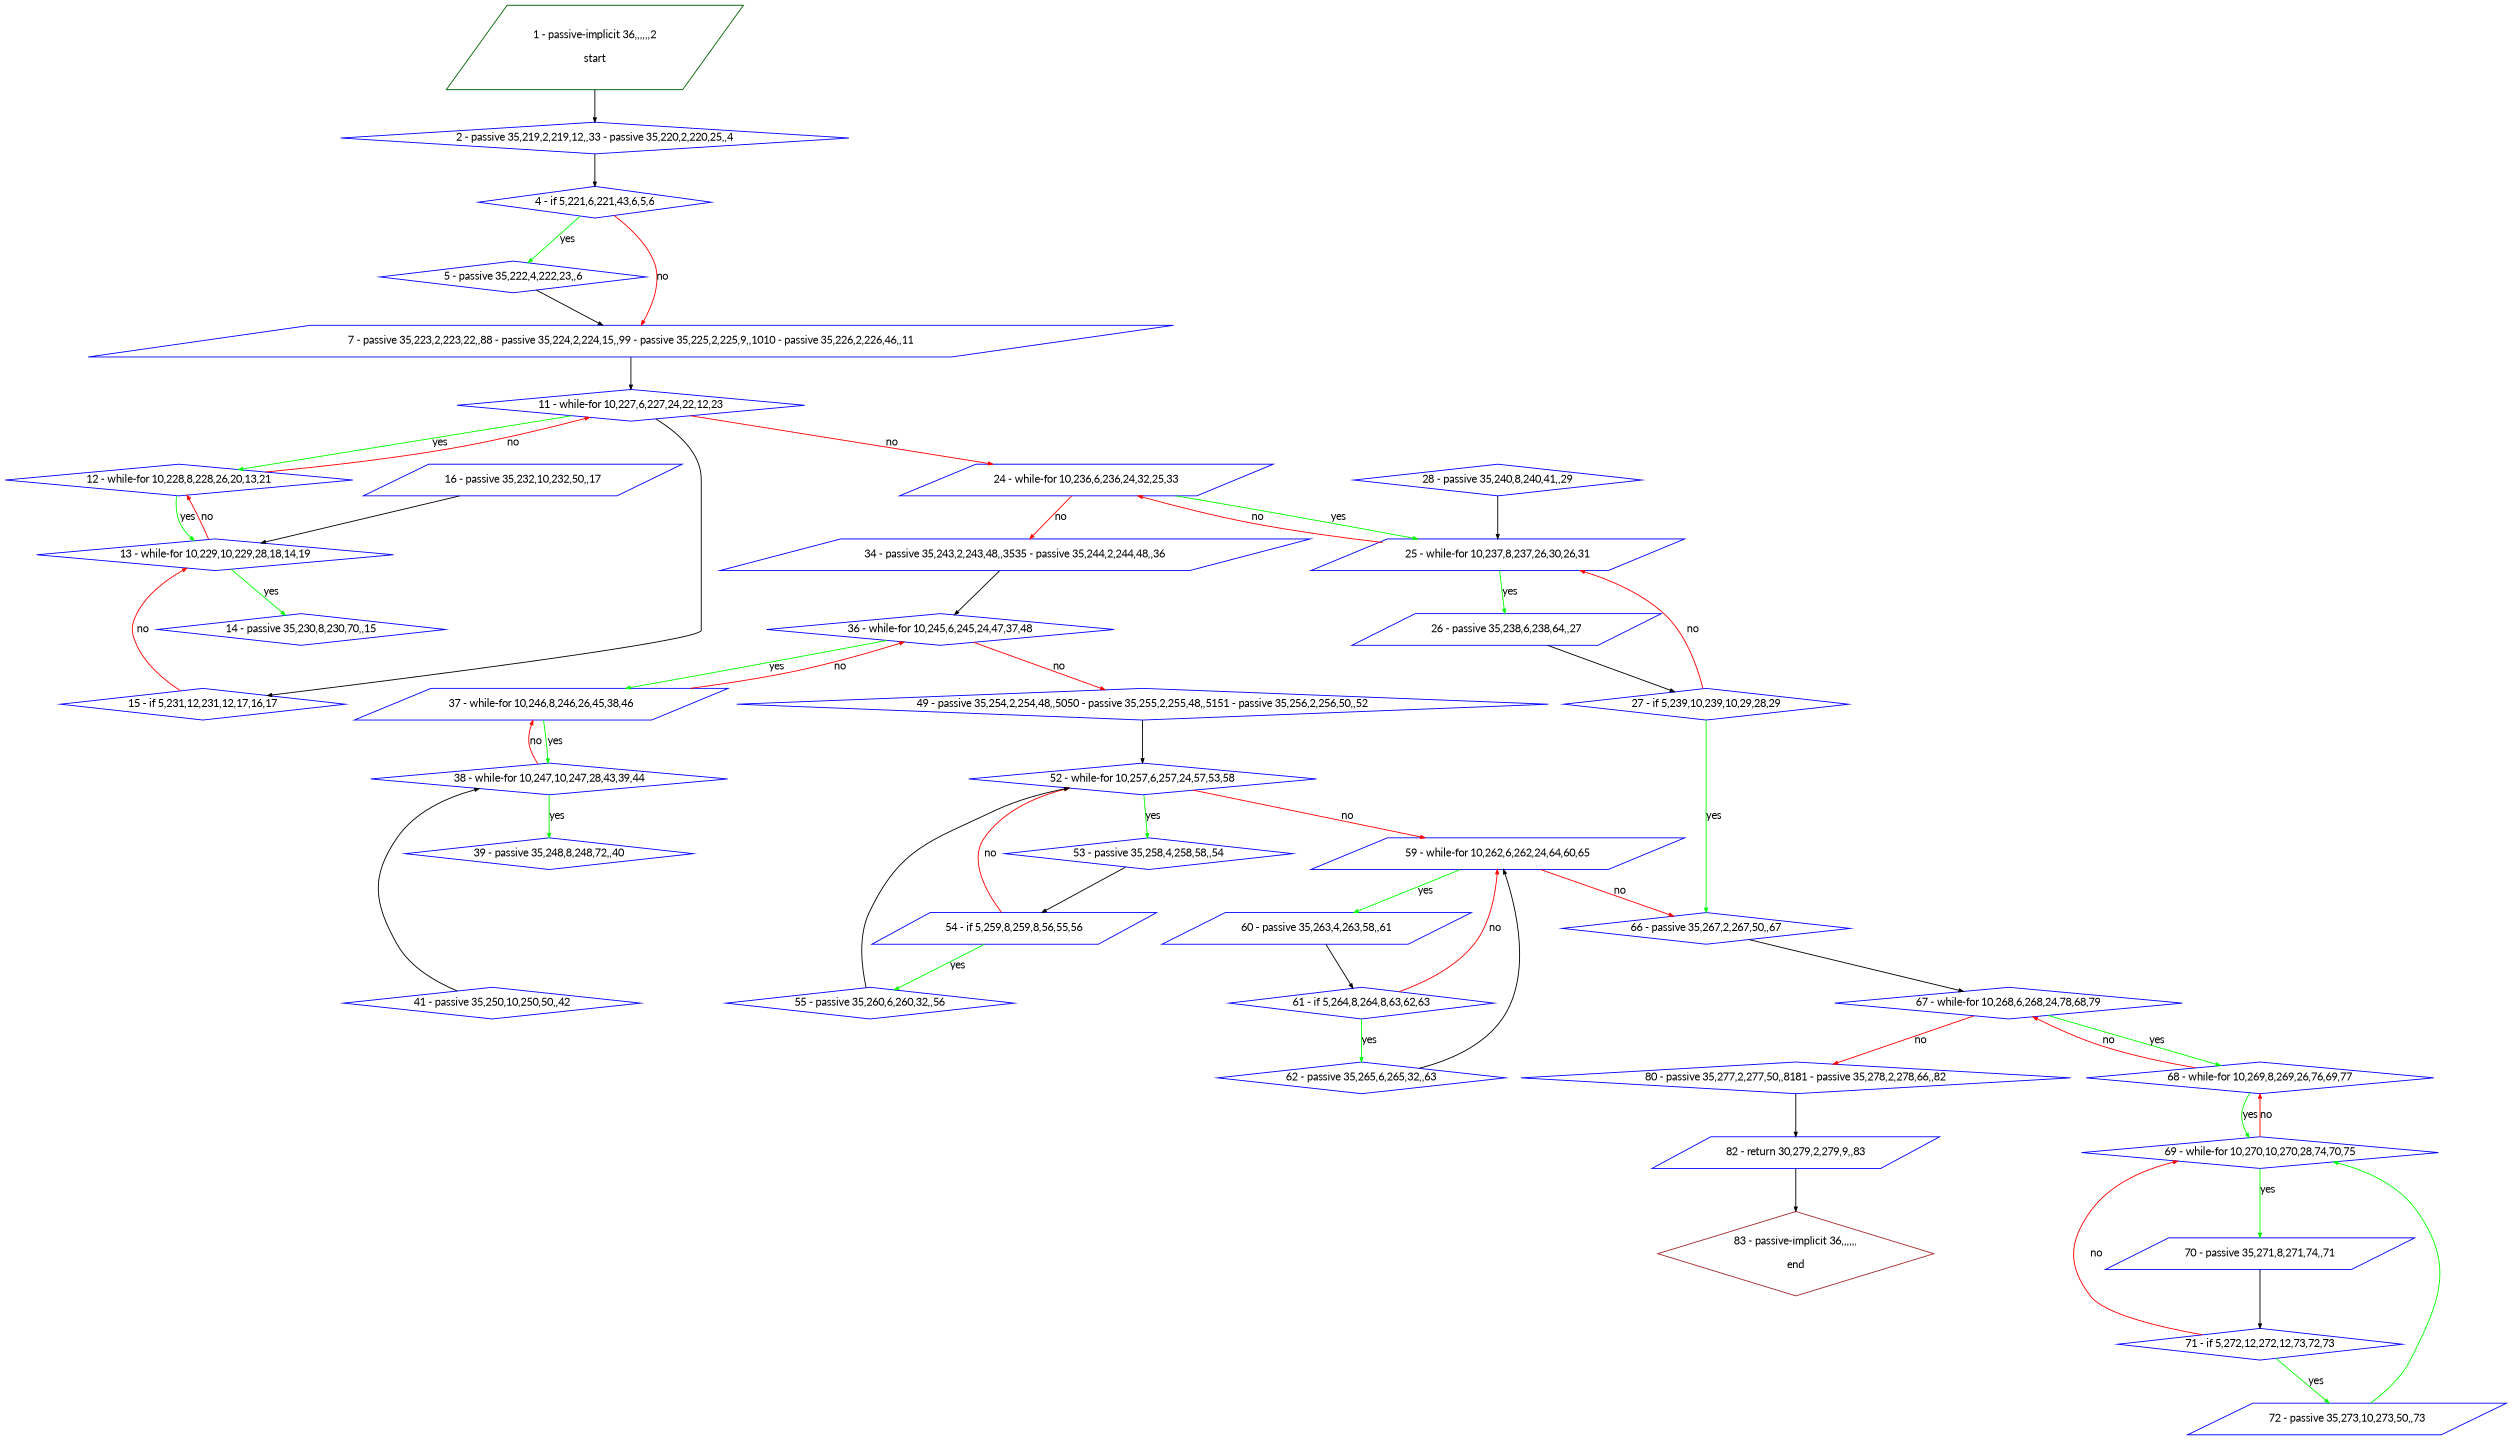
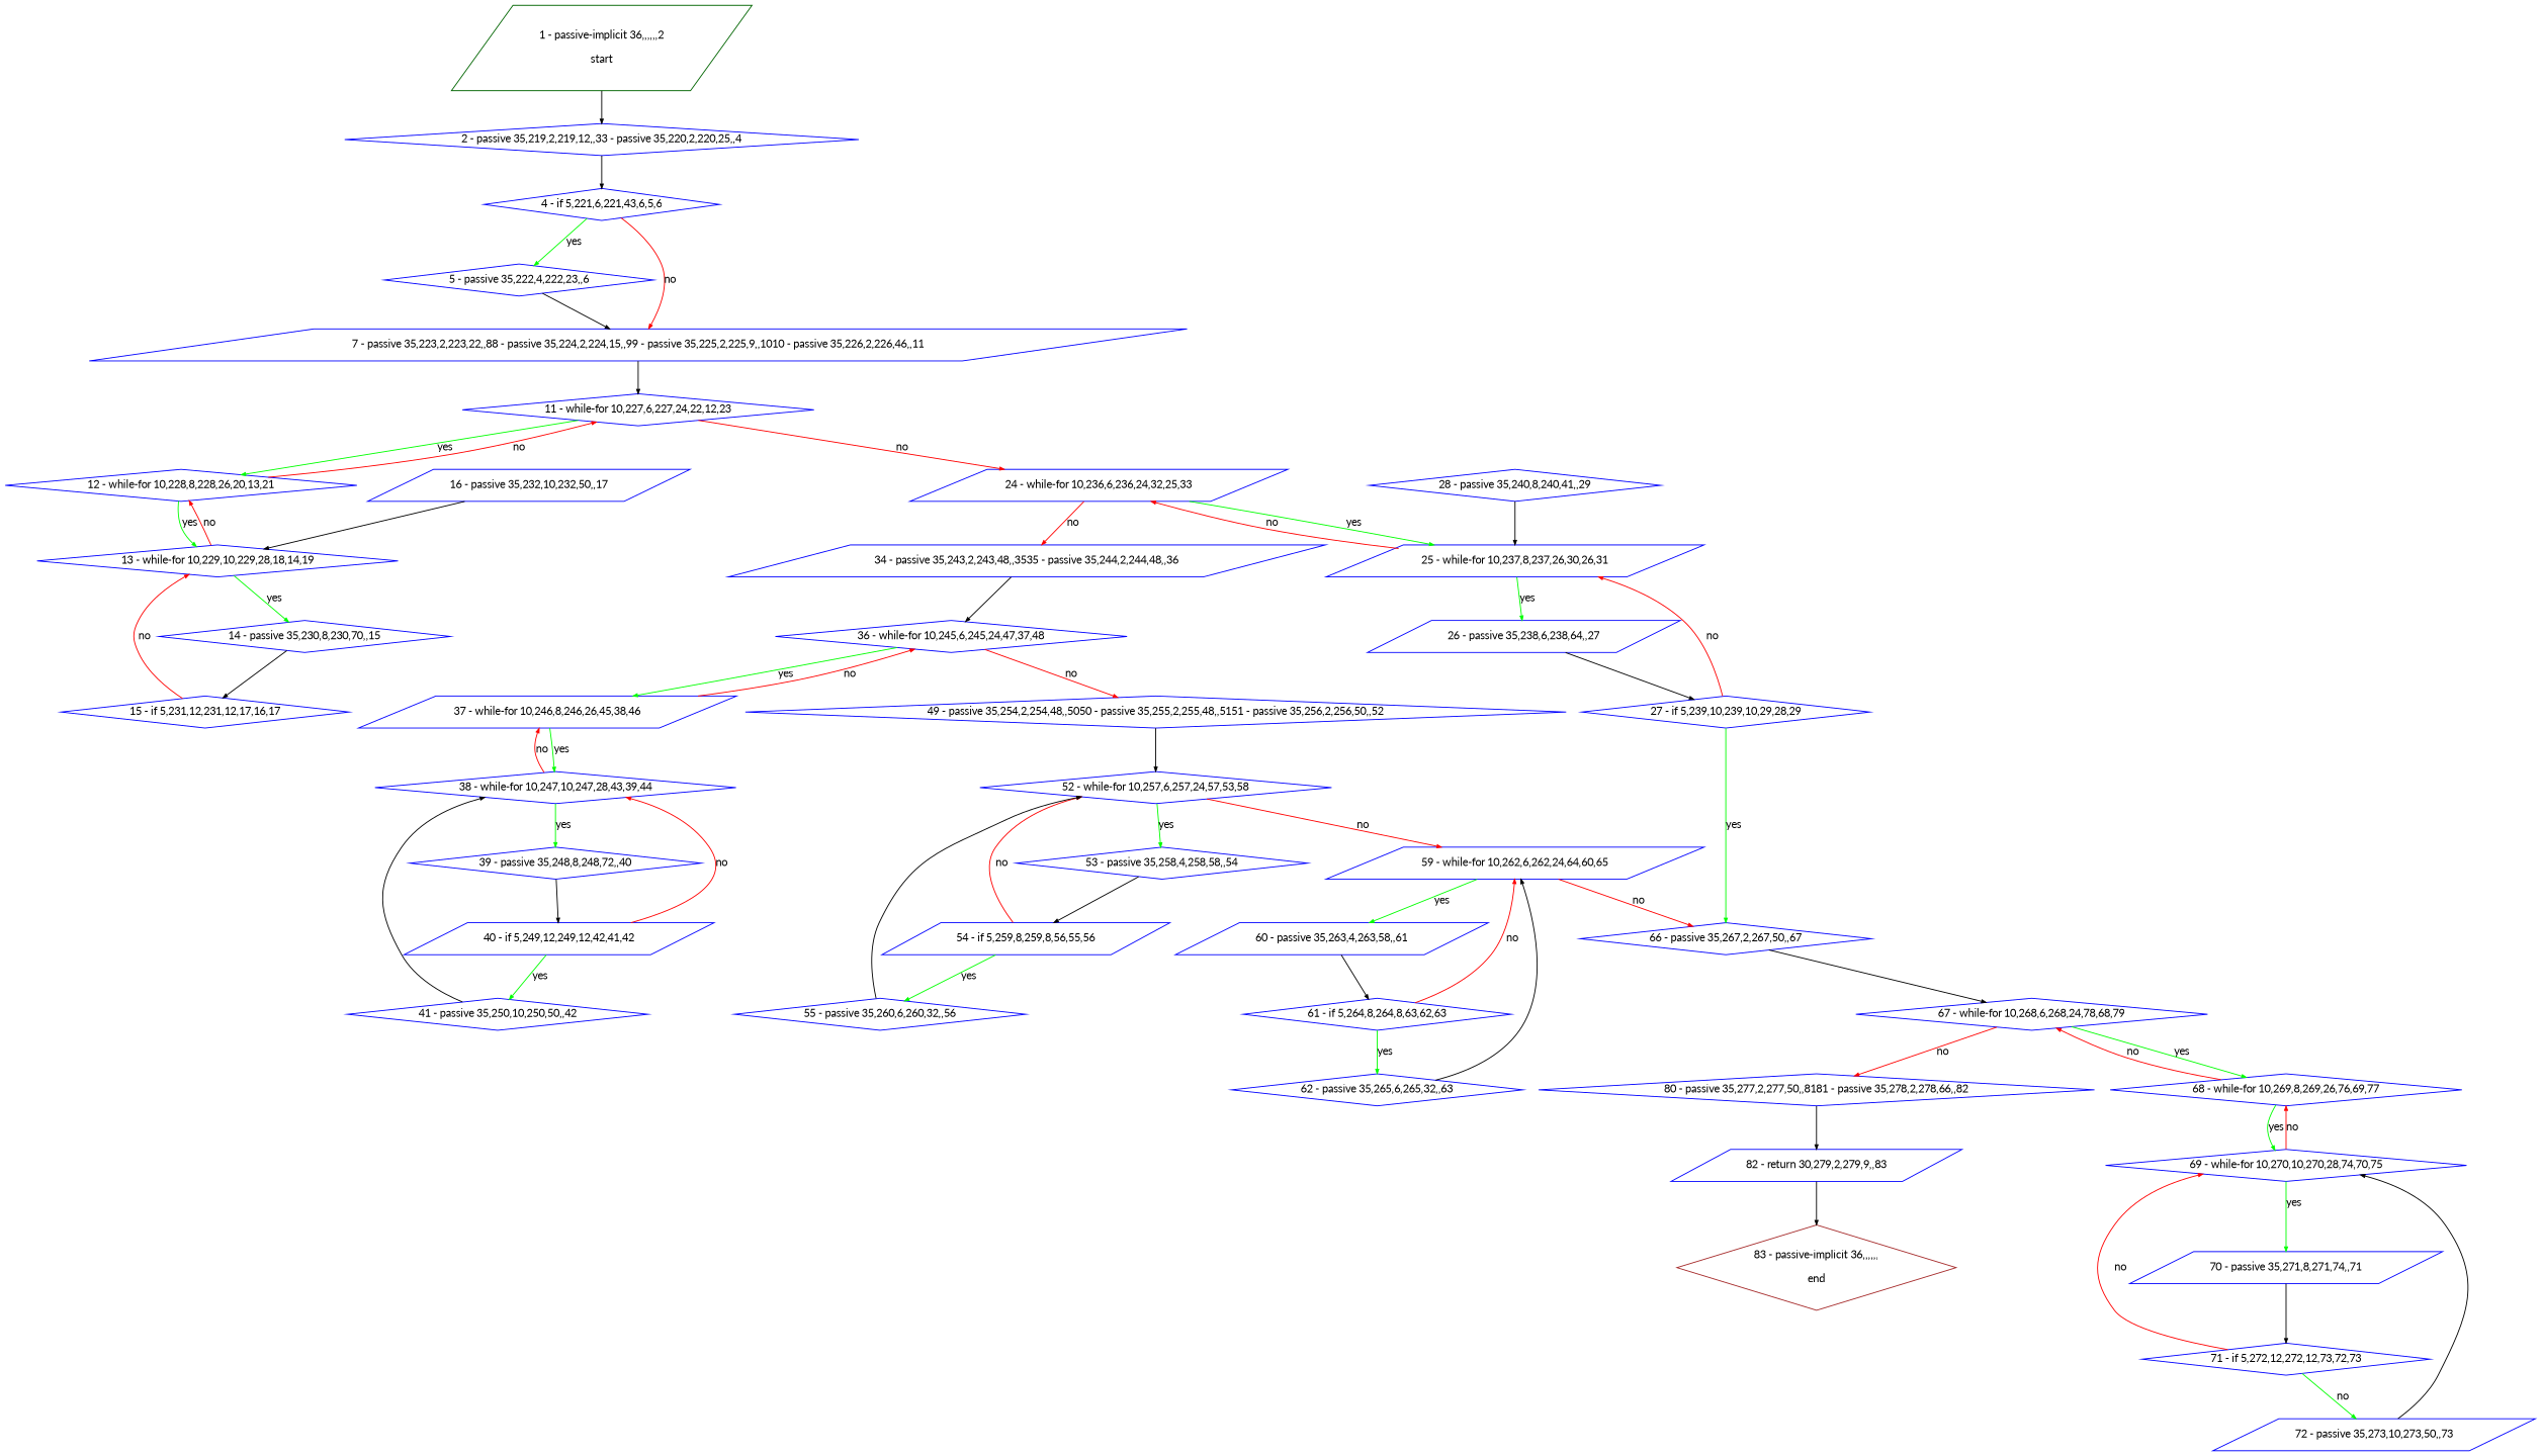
  digraph {
    bgcolor=white
    compound=true
    fillcolor="#FFFFCC"
    fontname=Lato
    fontsize=12
    pack=true
    packmode=clust
    style="rounded,filled"
    node [color="#0000ff" compound=true fillcolor="#ffffff" fixedsize=false fontname=Lato fontsize=12 node_initialized=no shape=diamond style=filled]
    edge [arrowhead=normal arrowsize=0.5 arrowtail=none color="#000000" compound=true dir=forward fontcolor=black fontname=Lato fontsize=12]
    n1 [label="2 - passive 35,219,2,219,12,,33 - passive 35,220,2,220,25,,4"]
    n2 [label="4 - if 5,221,6,221,43,6,5,6"]
    n3 [label="5 - passive 35,222,4,222,23,,6"]
    n4 [label="7 - passive 35,223,2,223,22,,88 - passive 35,224,2,224,15,,99 - passive 35,225,2,225,9,,1010 - passive 35,226,2,226,46,,11" shape=parallelogram]
    n5 [color="#006400" label="1 - passive-implicit 36,,,,,,2\n\nstart" shape=parallelogram]
    n6 [label="11 - while-for 10,227,6,227,24,22,12,23"]
    n7 [label="12 - while-for 10,228,8,228,26,20,13,21"]
    n8 [label="24 - while-for 10,236,6,236,24,32,25,33" shape=parallelogram]
    n9 [label="13 - while-for 10,229,10,229,28,18,14,19"]
    n10 [label="25 - while-for 10,237,8,237,26,30,26,31" shape=parallelogram]
    n11 [label="34 - passive 35,243,2,243,48,,3535 - passive 35,244,2,244,48,,36" shape=parallelogram]
    n12 [label="14 - passive 35,230,8,230,70,,15"]
    n13 [label="26 - passive 35,238,6,238,64,,27" shape=parallelogram]
    n14 [label="36 - while-for 10,245,6,245,24,47,37,48"]
    n15 [label="15 - if 5,231,12,231,12,17,16,17"]
    n16 [label="16 - passive 35,232,10,232,50,,17" shape=parallelogram]
    n17 [label="27 - if 5,239,10,239,10,29,28,29"]
    n18 [label="37 - while-for 10,246,8,246,26,45,38,46" shape=parallelogram]
    n19 [label="49 - passive 35,254,2,254,48,,5050 - passive 35,255,2,255,48,,5151 - passive 35,256,2,256,50,,52"]
    n20 [label="66 - passive 35,267,2,267,50,,67"]
    n21 [label="28 - passive 35,240,8,240,41,,29"]
    n22 [label="38 - while-for 10,247,10,247,28,43,39,44"]
    n23 [label="52 - while-for 10,257,6,257,24,57,53,58"]
    n24 [label="39 - passive 35,248,8,248,72,,40"]
    n25 [label="53 - passive 35,258,4,258,58,,54"]
    n26 [label="59 - while-for 10,262,6,262,24,64,60,65" shape=parallelogram]
+   n27 [label="40 - if 5,249,12,249,12,42,41,42" shape=parallelogram]
    n28 [label="41 - passive 35,250,10,250,50,,42"]
    n29 [label="54 - if 5,259,8,259,8,56,55,56" shape=parallelogram]
    n30 [label="60 - passive 35,263,4,263,58,,61" shape=parallelogram]
    n31 [label="55 - passive 35,260,6,260,32,,56"]
    n32 [label="61 - if 5,264,8,264,8,63,62,63"]
    n33 [label="67 - while-for 10,268,6,268,24,78,68,79"]
    n34 [label="62 - passive 35,265,6,265,32,,63"]
    n35 [label="68 - while-for 10,269,8,269,26,76,69,77"]
    n36 [label="80 - passive 35,277,2,277,50,,8181 - passive 35,278,2,278,66,,82"]
    n37 [label="69 - while-for 10,270,10,270,28,74,70,75"]
    n38 [label="82 - return 30,279,2,279,9,,83" shape=parallelogram]
    n39 [label="70 - passive 35,271,8,271,74,,71" shape=parallelogram]
    n40 [color="#a52a2a" label="83 - passive-implicit 36,,,,,,\n\nend"]
    n41 [label="71 - if 5,272,12,272,12,73,72,73"]
    n42 [label="72 - passive 35,273,10,273,50,,73" shape=parallelogram]
    n1 -> n2
    n2 -> n3 [color="#00ff00" label=yes]
    n2 -> n4 [color="#ff0000" label=no]
    n3 -> n4
    n4 -> n6
    n5 -> n1
    n6 -> n7 [color="#00ff00" label=yes]
    n6 -> n8 [color="#ff0000" label=no]
    n7 -> n6 [color="#ff0000" label=no]
    n7 -> n9 [color="#00ff00" label=yes]
    n8 -> n10 [color="#00ff00" label=yes]
    n8 -> n11 [color="#ff0000" label=no]
    n9 -> n7 [color="#ff0000" label=no]
    n9 -> n12 [color="#00ff00" label=yes]
    n10 -> n8 [color="#ff0000" label=no]
    n10 -> n13 [color="#00ff00" label=yes]
    n11 -> n14
-   n6 -> n15
+   n12 -> n15
    n13 -> n17
    n14 -> n18 [color="#00ff00" label=yes]
    n14 -> n19 [color="#ff0000" label=no]
    n15 -> n9 [color="#ff0000" label=no]
    n16 -> n9
    n17 -> n10 [color="#ff0000" label=no]
    n17 -> n20 [color="#00ff00" label=yes]
    n18 -> n14 [color="#ff0000" label=no]
    n18 -> n22 [color="#00ff00" label=yes]
    n19 -> n23
    n20 -> n33
    n21 -> n10
    n22 -> n18 [color="#ff0000" label=no]
    n22 -> n24 [color="#00ff00" label=yes]
    n23 -> n25 [color="#00ff00" label=yes]
    n23 -> n26 [color="#ff0000" label=no]
+   n24 -> n27
    n25 -> n29
    n26 -> n20 [color="#ff0000" label=no]
    n26 -> n30 [color="#00ff00" label=yes]
+   n27 -> n22 [color="#ff0000" label=no]
+   n27 -> n28 [color="#00ff00" label=yes]
    n28 -> n22
    n29 -> n23 [color="#ff0000" label=no]
    n29 -> n31 [color="#00ff00" label=yes]
    n30 -> n32
    n31 -> n23
    n32 -> n26 [color="#ff0000" label=no]
    n32 -> n34 [color="#00ff00" label=yes]
    n33 -> n35 [color="#00ff00" label=yes]
    n33 -> n36 [color="#ff0000" label=no]
    n34 -> n26
    n35 -> n33 [color="#ff0000" label=no]
    n35 -> n37 [color="#00ff00" label=yes]
    n36 -> n38
    n37 -> n35 [color="#ff0000" label=no]
    n37 -> n39 [color="#00ff00" label=yes]
    n38 -> n40
    n39 -> n41
    n41 -> n37 [color="#ff0000" label=no]
-   n41 -> n42 [color="#00ff00" label=yes]
-   n42 -> n37 [color="#00ff00"]
+   n41 -> n42 [color="#00ff00" label=no]
+   n42 -> n37
  }
